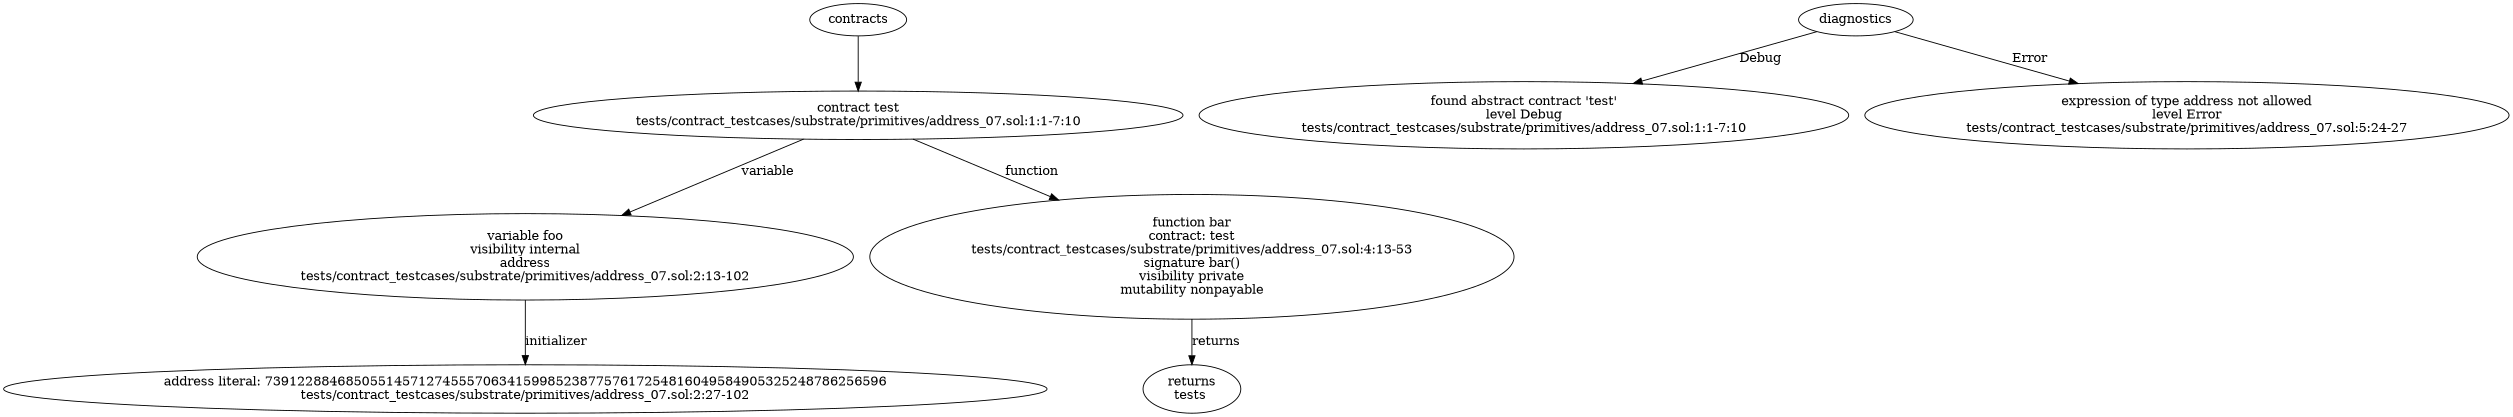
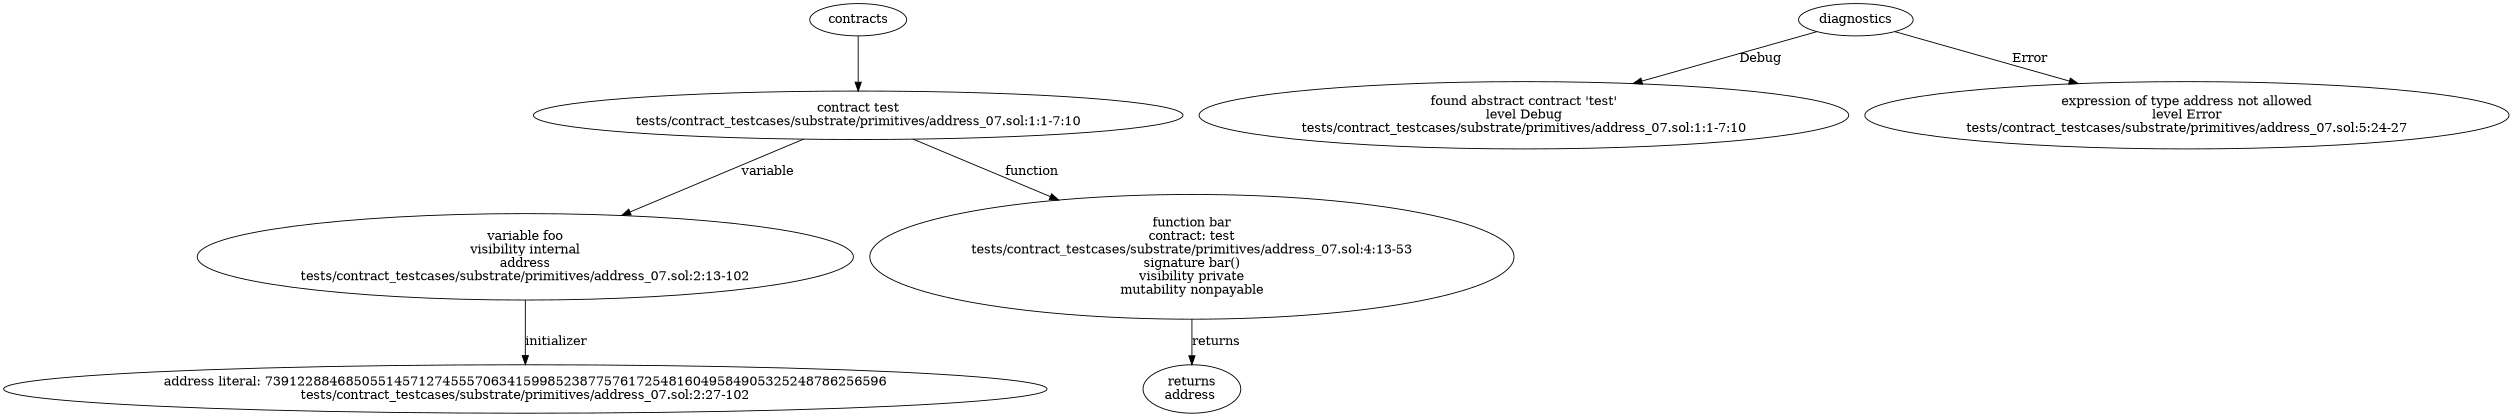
  strict digraph {
    n1 [label="contract test\ntests/contract_testcases/substrate/primitives/address_07.sol:1:1-7:10"]
    n2 [label="variable foo\nvisibility internal\naddress\ntests/contract_testcases/substrate/primitives/address_07.sol:2:13-102"]
    n3 [label="function bar\ncontract: test\ntests/contract_testcases/substrate/primitives/address_07.sol:4:13-53\nsignature bar()\nvisibility private\nmutability nonpayable"]
    n4 [label="address literal: 73912288468505514571274555706341599852387757617254816049584905325248786256596\ntests/contract_testcases/substrate/primitives/address_07.sol:2:27-102"]
-   n5 [label="returns\ntests "]
+   n5 [label="returns\naddress "]
    n6 [label="found abstract contract 'test'\nlevel Debug\ntests/contract_testcases/substrate/primitives/address_07.sol:1:1-7:10"]
    n7 [label="expression of type address not allowed\nlevel Error\ntests/contract_testcases/substrate/primitives/address_07.sol:5:24-27"]
    contracts
    diagnostics
    n1 -> n2 [label=variable]
    n1 -> n3 [label=function]
    n2 -> n4 [label=initializer]
    n3 -> n5 [label=returns]
    contracts -> n1
    diagnostics -> n6 [label=Debug]
    diagnostics -> n7 [label=Error]
  }
